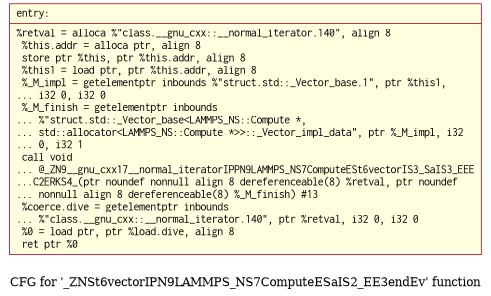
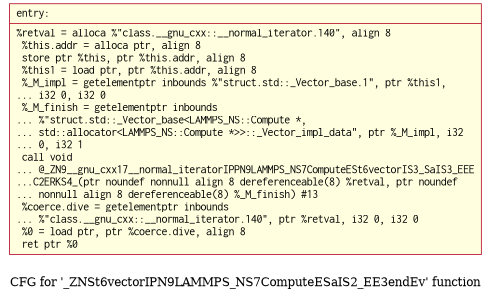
  digraph {
    label="CFG for '_ZNSt6vectorIPN9LAMMPS_NS7ComputeESaIS2_EE3endEv' function"
-   n1 [color="#b70d28ff" fillcolor=lightyellow fontname=Courier label="{entry:\l|  %retval = alloca %\"class.__gnu_cxx::__normal_iterator.140\", align 8\l  %this.addr = alloca ptr, align 8\l  store ptr %this, ptr %this.addr, align 8\l  %this1 = load ptr, ptr %this.addr, align 8\l  %_M_impl = getelementptr inbounds %\"struct.std::_Vector_base.1\", ptr %this1,\l... i32 0, i32 0\l  %_M_finish = getelementptr inbounds\l... %\"struct.std::_Vector_base\<LAMMPS_NS::Compute *,\l... std::allocator\<LAMMPS_NS::Compute *\>\>::_Vector_impl_data\", ptr %_M_impl, i32\l... 0, i32 1\l  call void\l... @_ZN9__gnu_cxx17__normal_iteratorIPPN9LAMMPS_NS7ComputeESt6vectorIS3_SaIS3_EEE\l...C2ERKS4_(ptr noundef nonnull align 8 dereferenceable(8) %retval, ptr noundef\l... nonnull align 8 dereferenceable(8) %_M_finish) #13\l  %coerce.dive = getelementptr inbounds\l... %\"class.__gnu_cxx::__normal_iterator.140\", ptr %retval, i32 0, i32 0\l  %0 = load ptr, ptr %load.dive, align 8\l  ret ptr %0\l}" shape=record style=filled]
+   n1 [color="#b70d28ff" fillcolor=lightyellow fontname=Courier label="{entry:\l|  %retval = alloca %\"class.__gnu_cxx::__normal_iterator.140\", align 8\l  %this.addr = alloca ptr, align 8\l  store ptr %this, ptr %this.addr, align 8\l  %this1 = load ptr, ptr %this.addr, align 8\l  %_M_impl = getelementptr inbounds %\"struct.std::_Vector_base.1\", ptr %this1,\l... i32 0, i32 0\l  %_M_finish = getelementptr inbounds\l... %\"struct.std::_Vector_base\<LAMMPS_NS::Compute *,\l... std::allocator\<LAMMPS_NS::Compute *\>\>::_Vector_impl_data\", ptr %_M_impl, i32\l... 0, i32 1\l  call void\l... @_ZN9__gnu_cxx17__normal_iteratorIPPN9LAMMPS_NS7ComputeESt6vectorIS3_SaIS3_EEE\l...C2ERKS4_(ptr noundef nonnull align 8 dereferenceable(8) %retval, ptr noundef\l... nonnull align 8 dereferenceable(8) %_M_finish) #13\l  %coerce.dive = getelementptr inbounds\l... %\"class.__gnu_cxx::__normal_iterator.140\", ptr %retval, i32 0, i32 0\l  %0 = load ptr, ptr %coerce.dive, align 8\l  ret ptr %0\l}" shape=record style=filled]
  }
